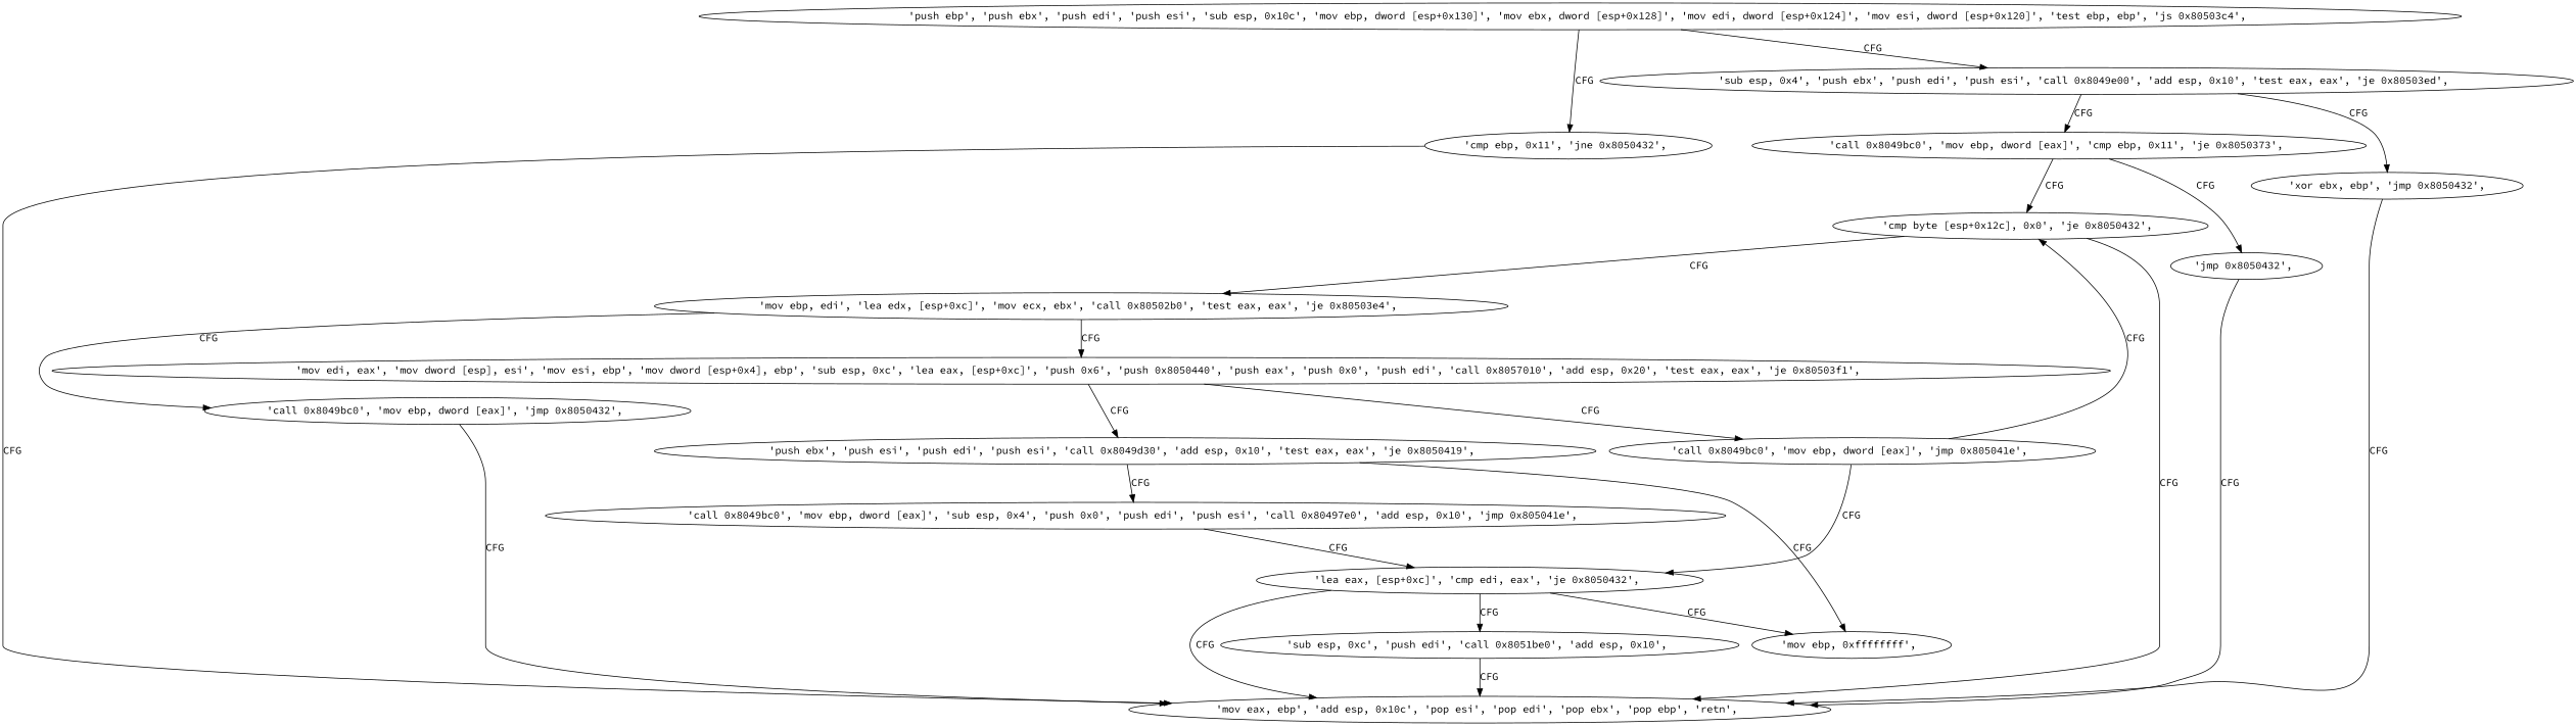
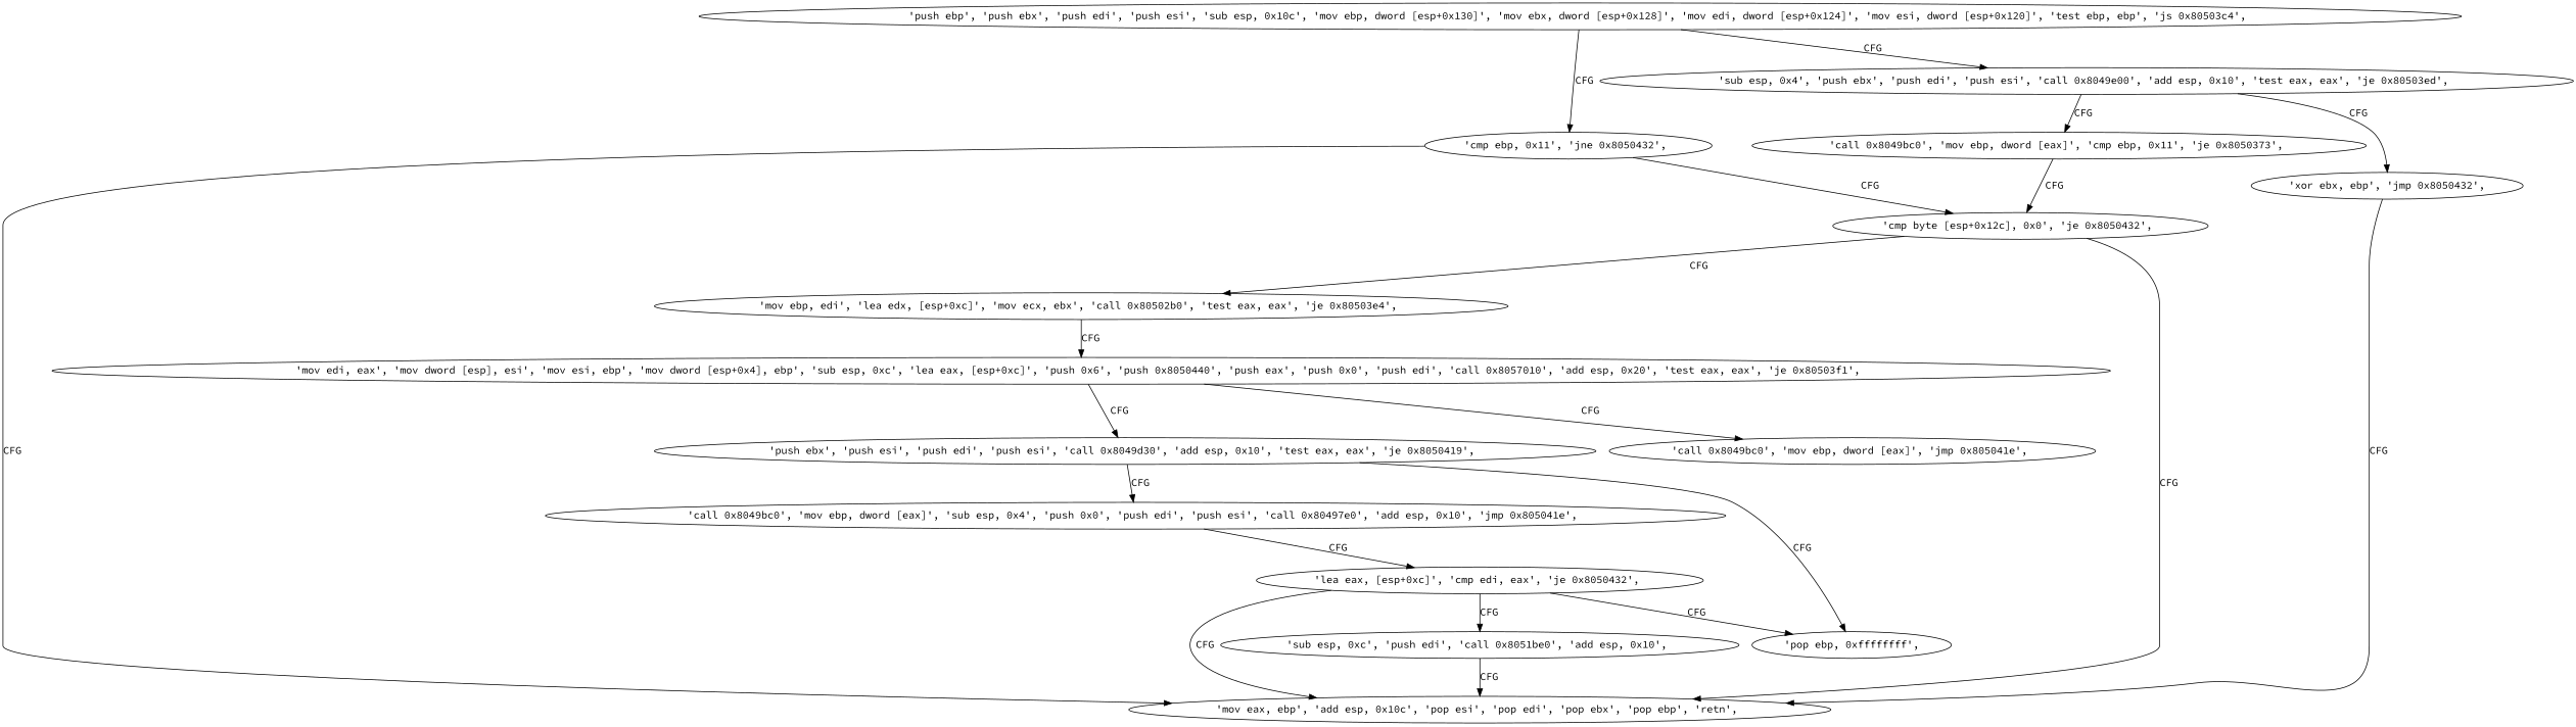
  digraph {
    fontname="Source Code Pro"
    node [fontname="Source Code Pro"]
    edge [fontname="Source Code Pro"]
    n1 [label="'push ebp', 'push ebx', 'push edi', 'push esi', 'sub esp, 0x10c', 'mov ebp, dword [esp+0x130]', 'mov ebx, dword [esp+0x128]', 'mov edi, dword [esp+0x124]', 'mov esi, dword [esp+0x120]', 'test ebp, ebp', 'js 0x80503c4', "]
    n2 [label="'sub esp, 0x4', 'push ebx', 'push edi', 'push esi', 'call 0x8049e00', 'add esp, 0x10', 'test eax, eax', 'je 0x80503ed', "]
    n3 [label="'cmp ebp, 0x11', 'jne 0x8050432', "]
    n4 [label="'xor ebx, ebp', 'jmp 0x8050432',"]
    n5 [label="'call 0x8049bc0', 'mov ebp, dword [eax]', 'cmp ebp, 0x11', 'je 0x8050373', "]
    n6 [label="'mov eax, ebp', 'add esp, 0x10c', 'pop esi', 'pop edi', 'pop ebx', 'pop ebp', 'retn', "]
    n7 [label="'cmp byte [esp+0x12c], 0x0', 'je 0x8050432', "]
-   n8 [label="'jmp 0x8050432', "]
    n9 [label="'mov ebp, edi', 'lea edx, [esp+0xc]', 'mov ecx, ebx', 'call 0x80502b0', 'test eax, eax', 'je 0x80503e4', "]
-   n10 [label="'call 0x8049bc0', 'mov ebp, dword [eax]', 'jmp 0x8050432', "]
    n11 [label="'mov edi, eax', 'mov dword [esp], esi', 'mov esi, ebp', 'mov dword [esp+0x4], ebp', 'sub esp, 0xc', 'lea eax, [esp+0xc]', 'push 0x6', 'push 0x8050440', 'push eax', 'push 0x0', 'push edi', 'call 0x8057010', 'add esp, 0x20', 'test eax, eax', 'je 0x80503f1', "]
    n12 [label="'push ebx', 'push esi', 'push edi', 'push esi', 'call 0x8049d30', 'add esp, 0x10', 'test eax, eax', 'je 0x8050419', "]
    n13 [label="'call 0x8049bc0', 'mov ebp, dword [eax]', 'jmp 0x805041e', "]
-   n14 [label="'mov ebp, 0xffffffff', "]
+   n14 [label="'pop ebp, 0xffffffff',"]
    n15 [label="'call 0x8049bc0', 'mov ebp, dword [eax]', 'sub esp, 0x4', 'push 0x0', 'push edi', 'push esi', 'call 0x80497e0', 'add esp, 0x10', 'jmp 0x805041e', "]
    n16 [label="'lea eax, [esp+0xc]', 'cmp edi, eax', 'je 0x8050432', "]
    n17 [label="'sub esp, 0xc', 'push edi', 'call 0x8051be0', 'add esp, 0x10', "]
    n1 -> n2 [label=CFG]
    n1 -> n3 [label=CFG]
    n2 -> n4 [label=CFG]
    n2 -> n5 [label=CFG]
    n3 -> n6 [label=CFG]
-   n13 -> n7 [label=CFG]
+   n3 -> n7 [label=CFG]
    n4 -> n6 [label=CFG]
    n5 -> n7 [label=CFG]
-   n5 -> n8 [label=CFG]
    n7 -> n6 [label=CFG]
    n7 -> n9 [label=CFG]
-   n8 -> n6 [label=CFG]
-   n9 -> n10 [label=CFG]
    n9 -> n11 [label=CFG]
-   n10 -> n6 [label=CFG]
    n11 -> n12 [label=CFG]
    n11 -> n13 [label=CFG]
    n12 -> n14 [label=CFG]
    n12 -> n15 [label=CFG]
-   n13 -> n16 [label=CFG]
    n15 -> n16 [label=CFG]
    n16 -> n6 [label=CFG]
    n16 -> n14 [label=CFG]
    n16 -> n17 [label=CFG]
    n17 -> n6 [label=CFG]
  }
